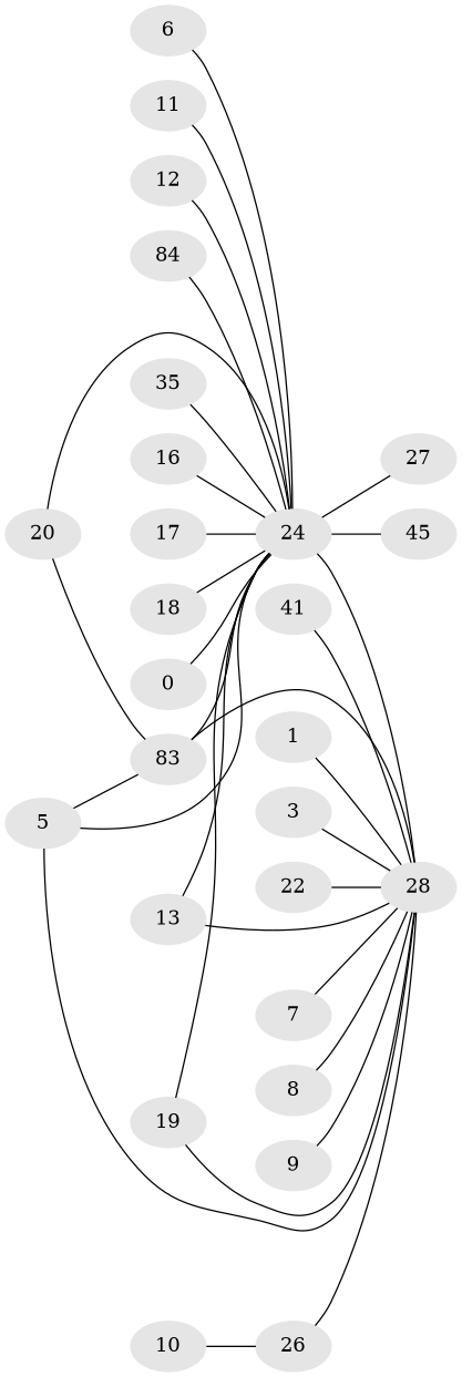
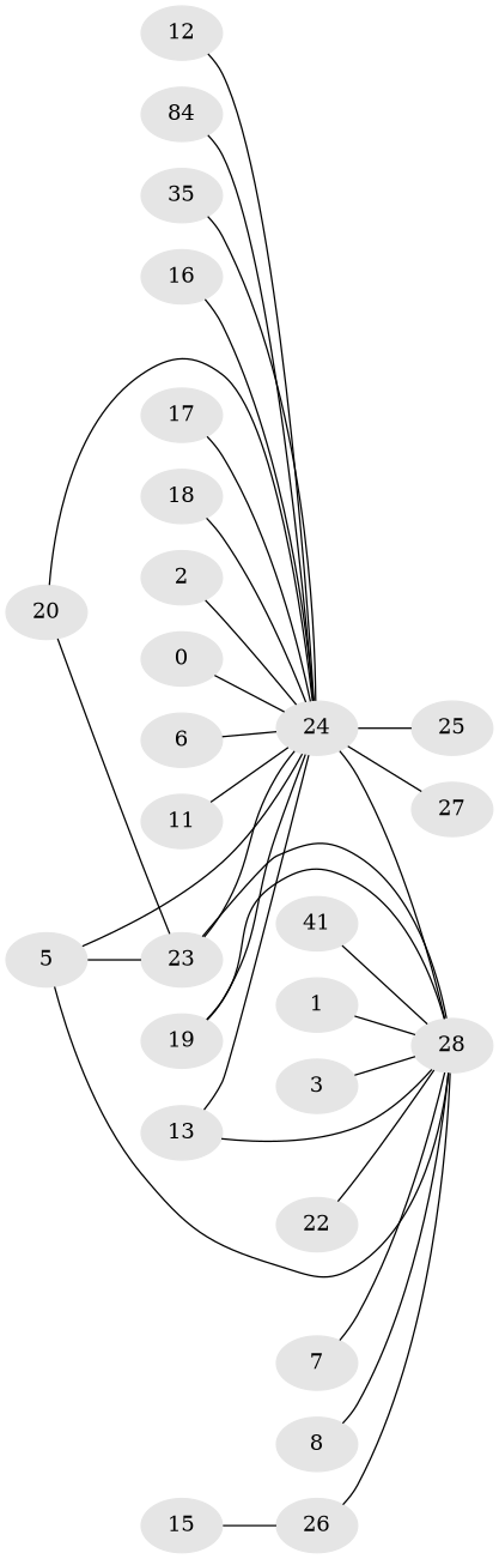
  graph {
    rankdir=LR
    node [color=gray90 style=filled]
    edge [weight=1.0]
    1
    28
+   2
    24
-   25 [label=45]
+   25
    27
    3
    n8 [label=0]
    5
-   23 [label=83]
+   23
    6
    7
    8
-   9
-   10
+   10 [label=15]
    26
    11
    12
    13
    n20 [label=84]
    n21 [label=35]
    16
    17
    18
    19
    20
    n27 [label=41]
    22
    1 -- 28
+   2 -- 24
    24 -- 28 [weight=4.0]
    24 -- 25 [weight=2.0]
    24 -- 27
    3 -- 28
    n8 -- 24
    5 -- 28
    5 -- 24
    5 -- 23
    23 -- 28 [weight=2.0]
    23 -- 24 [weight=3.0]
    6 -- 24
    7 -- 28
    8 -- 28
-   9 -- 28
    10 -- 26
    26 -- 28
    11 -- 24
    12 -- 24
    13 -- 28 [weight=3.0]
    13 -- 24 [weight=3.0]
    n20 -- 24
    n21 -- 24
    16 -- 24
    17 -- 24
    18 -- 24
    19 -- 28
    19 -- 24
    20 -- 24
    20 -- 23
    n27 -- 28
    22 -- 28
  }
